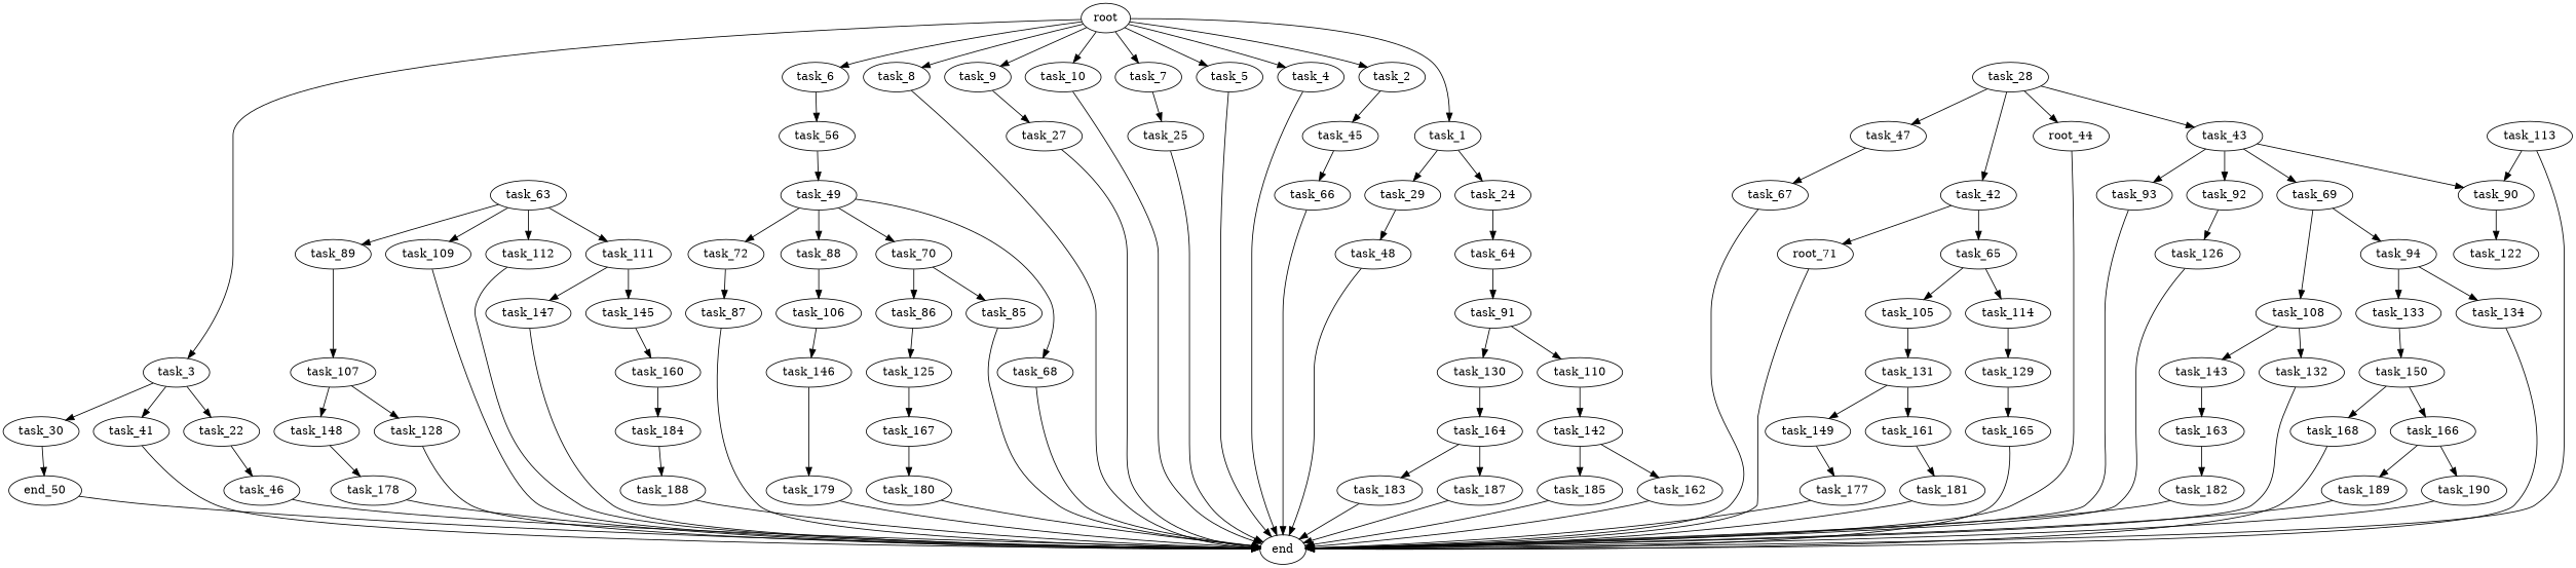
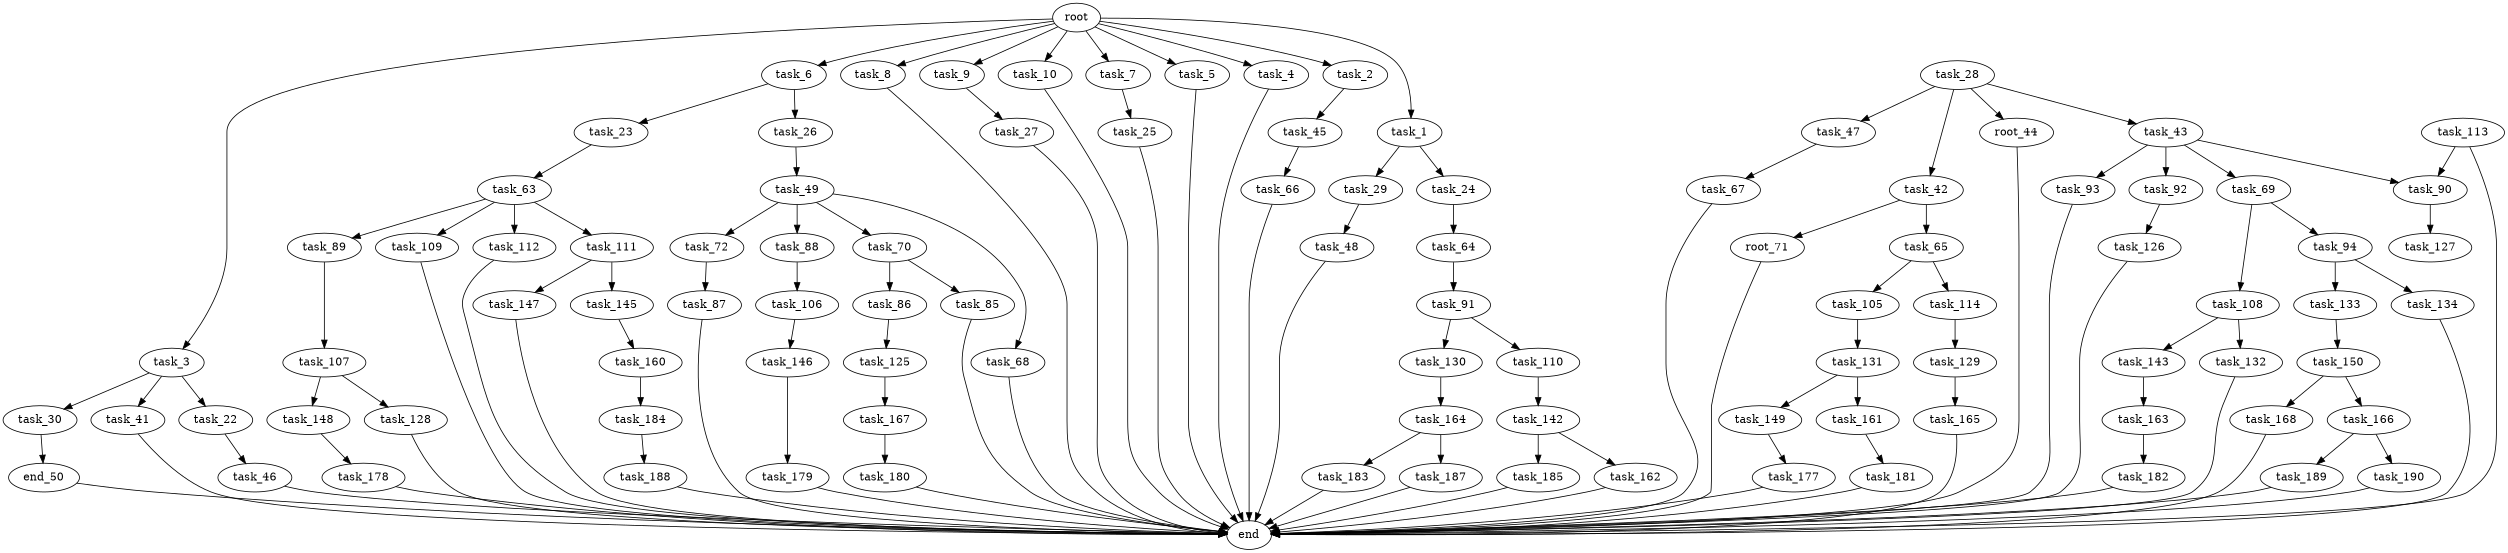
  digraph {
    task_110
    task_142
    task_162
    task_185
    task_180
    end
    task_147
    task_47
    task_67
    task_93
    task_112
    task_41
    task_27
    task_167
    task_106
    task_146
    task_179
    task_177
    task_22
    task_46
    task_132
    task_165
    n23 [label=end_50]
    task_30
    task_111
    task_145
    task_160
    task_134
    n29 [label=root_71]
    task_164
    task_187
    task_183
    task_143
    task_163
    task_182
    task_70
    task_85
    task_86
    task_125
    task_114
    task_129
    task_68
    task_1
    task_29
    task_24
    task_48
    task_64
    task_3
    task_28
    task_42
    n51 [label=root_44]
    task_43
    task_6
-   task_26 [label=task_56]
+   task_26
+   task_23
    task_49
    task_63
    task_161
    task_181
    task_184
    task_188
    task_72
    task_88
    task_131
    task_149
    task_8
    task_25
    task_166
    task_189
    task_190
    task_65
    task_69
    task_90
    task_92
    task_9
    task_66
    task_89
    task_107
    task_128
    task_148
    task_109
    task_91
    task_130
    task_133
    task_150
    task_168
    task_105
    task_108
    task_10
    task_94
-   task_127 [label=task_122]
+   task_127
    task_113
    task_87
    task_178
    task_126
    task_7
    task_45
    task_5
    root
    task_4
    task_2
    task_110 -> task_142
    task_142 -> task_162
    task_142 -> task_185
    task_162 -> end
    task_185 -> end
    task_180 -> end
    task_147 -> end
    task_47 -> task_67
    task_67 -> end
    task_93 -> end
    task_112 -> end
    task_41 -> end
    task_27 -> end
    task_167 -> task_180
    task_106 -> task_146
    task_146 -> task_179
    task_179 -> end
    task_177 -> end
    task_22 -> task_46
    task_46 -> end
    task_132 -> end
    task_165 -> end
    n23 -> end
    task_30 -> n23
    task_111 -> task_147
    task_111 -> task_145
    task_145 -> task_160
    task_160 -> task_184
    task_134 -> end
    n29 -> end
    task_164 -> task_187
    task_164 -> task_183
    task_187 -> end
    task_183 -> end
    task_143 -> task_163
    task_163 -> task_182
    task_182 -> end
    task_70 -> task_85
    task_70 -> task_86
    task_85 -> end
    task_86 -> task_125
    task_125 -> task_167
    task_114 -> task_129
    task_129 -> task_165
    task_68 -> end
    task_1 -> task_29
    task_1 -> task_24
    task_29 -> task_48
    task_24 -> task_64
    task_48 -> end
    task_64 -> task_91
    task_3 -> task_41
    task_3 -> task_22
    task_3 -> task_30
    task_28 -> task_47
    task_28 -> task_42
    task_28 -> n51
    task_28 -> task_43
    task_42 -> n29
    task_42 -> task_65
    n51 -> end
    task_43 -> task_93
    task_43 -> task_69
    task_43 -> task_90
    task_43 -> task_92
    task_6 -> task_26
+   task_6 -> task_23
    task_26 -> task_49
+   task_23 -> task_63
    task_49 -> task_70
    task_49 -> task_68
    task_49 -> task_72
    task_49 -> task_88
    task_63 -> task_112
    task_63 -> task_111
    task_63 -> task_89
    task_63 -> task_109
    task_161 -> task_181
    task_181 -> end
    task_184 -> task_188
    task_188 -> end
    task_72 -> task_87
    task_88 -> task_106
    task_131 -> task_161
    task_131 -> task_149
    task_149 -> task_177
    task_8 -> end
    task_25 -> end
    task_166 -> task_189
    task_166 -> task_190
    task_189 -> end
    task_190 -> end
    task_65 -> task_114
    task_65 -> task_105
    task_69 -> task_108
    task_69 -> task_94
    task_90 -> task_127
    task_92 -> task_126
    task_9 -> task_27
    task_66 -> end
    task_89 -> task_107
    task_107 -> task_128
    task_107 -> task_148
    task_128 -> end
    task_148 -> task_178
    task_109 -> end
    task_91 -> task_110
    task_91 -> task_130
    task_130 -> task_164
    task_133 -> task_150
    task_150 -> task_166
    task_150 -> task_168
    task_168 -> end
    task_105 -> task_131
    task_108 -> task_132
    task_108 -> task_143
    task_10 -> end
    task_94 -> task_134
    task_94 -> task_133
    task_113 -> end
    task_113 -> task_90
    task_87 -> end
    task_178 -> end
    task_126 -> end
    task_7 -> task_25
    task_45 -> task_66
    task_5 -> end
    root -> task_1
    root -> task_3
    root -> task_6
    root -> task_8
    root -> task_9
    root -> task_10
    root -> task_7
    root -> task_5
    root -> task_4
    root -> task_2
    task_4 -> end
    task_2 -> task_45
  }
